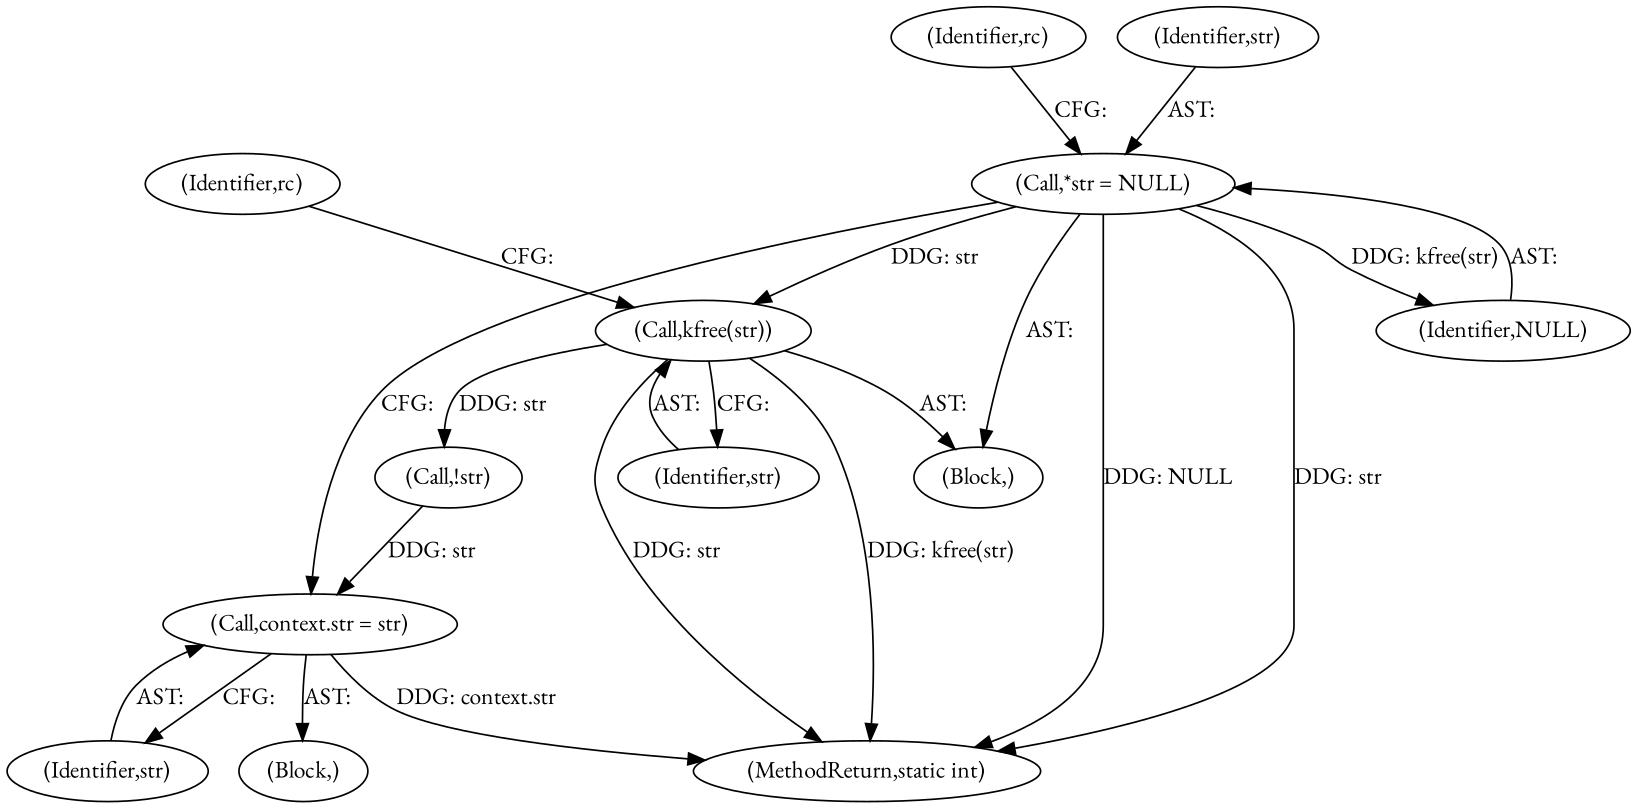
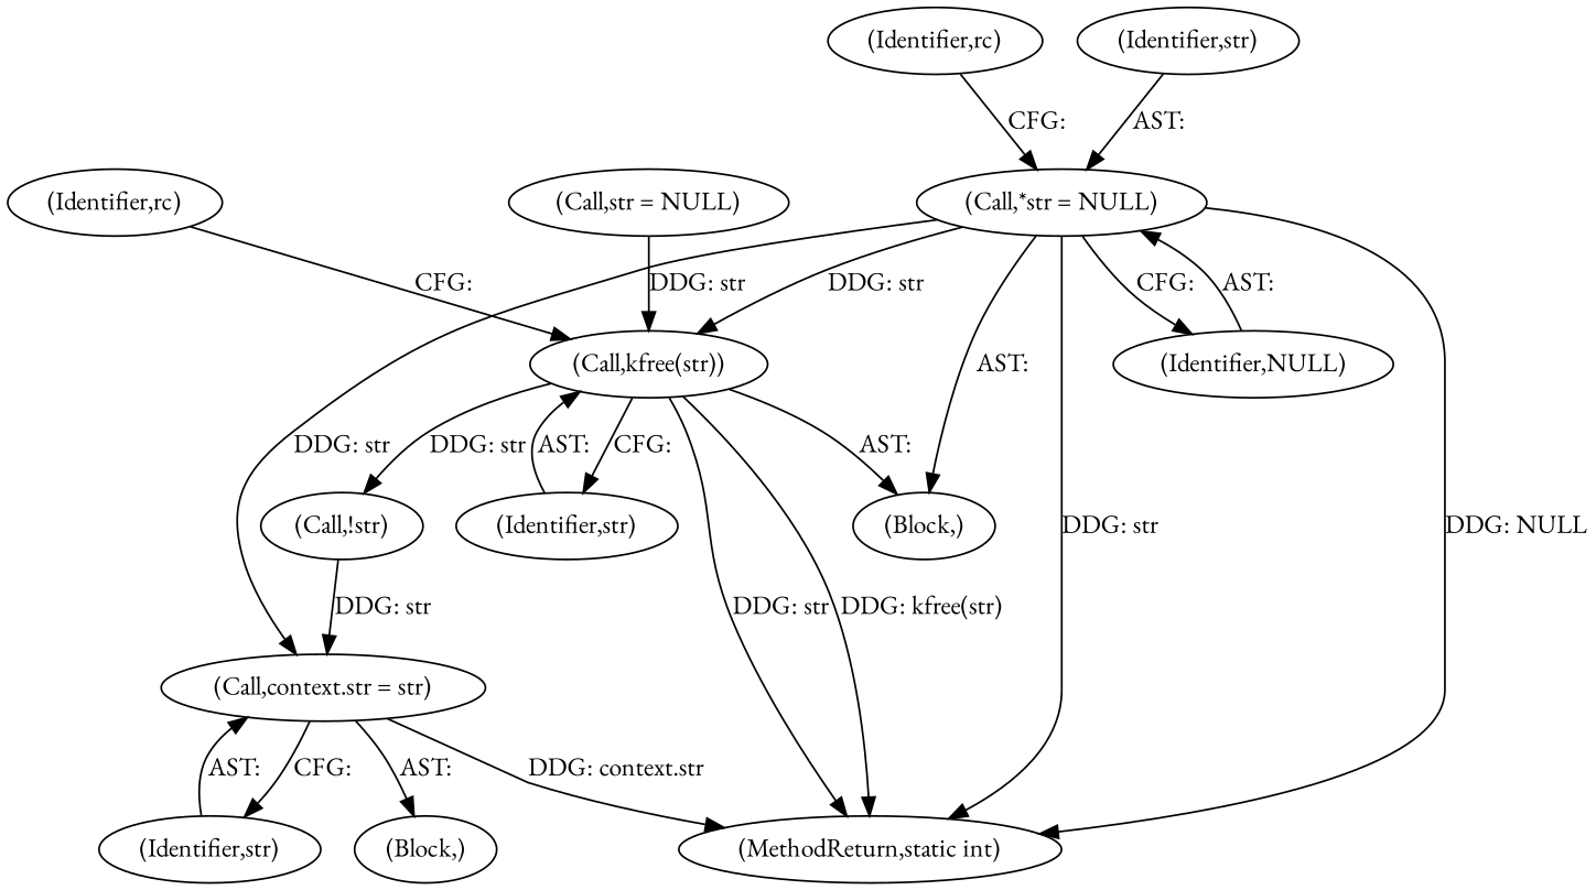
  digraph {
    fontname="EB Garamond"
    node [fontname="EB Garamond"]
    edge [fontname="EB Garamond"]
    n1 [label="(Call,*str = NULL)"]
    n2 [label="(Call,context.str = str)"]
    n3 [label="(Call,kfree(str))"]
    n4 [label="(Block,)"]
    n5 [label="(MethodReturn,static int)"]
    n6 [label="(Identifier,NULL)"]
    n7 [label="(Identifier,str)"]
    n8 [label="(Block,)"]
    n9 [label="(Identifier,str)"]
    n10 [label="(Call,!str)"]
    n11 [label="(Identifier,rc)"]
    n12 [label="(Identifier,rc)"]
+   n13 [label="(Call,str = NULL)"]
    n14 [label="(Identifier,str)"]
-   n1 -> n2 [label="CFG: "]
+   n1 -> n2 [label="DDG: str"]
    n1 -> n3 [label="DDG: str"]
    n1 -> n4 [label="AST: "]
    n1 -> n5 [label="DDG: str"]
    n1 -> n5 [label="DDG: NULL"]
-   n1 -> n6 [label="DDG: kfree(str)"]
+   n1 -> n6 [label="CFG: "]
    n2 -> n5 [label="DDG: context.str"]
    n2 -> n7 [label="CFG: "]
    n2 -> n8 [label="AST: "]
    n3 -> n4 [label="AST: "]
    n3 -> n5 [label="DDG: str"]
    n3 -> n5 [label="DDG: kfree(str)"]
    n3 -> n9 [label="CFG: "]
    n3 -> n10 [label="DDG: str"]
    n6 -> n1 [label="AST: "]
    n7 -> n2 [label="AST: "]
    n9 -> n3 [label="AST: "]
    n10 -> n2 [label="DDG: str"]
    n11 -> n1 [label="CFG: "]
    n12 -> n3 [label="CFG: "]
+   n13 -> n3 [label="DDG: str"]
    n14 -> n1 [label="AST: "]
  }
